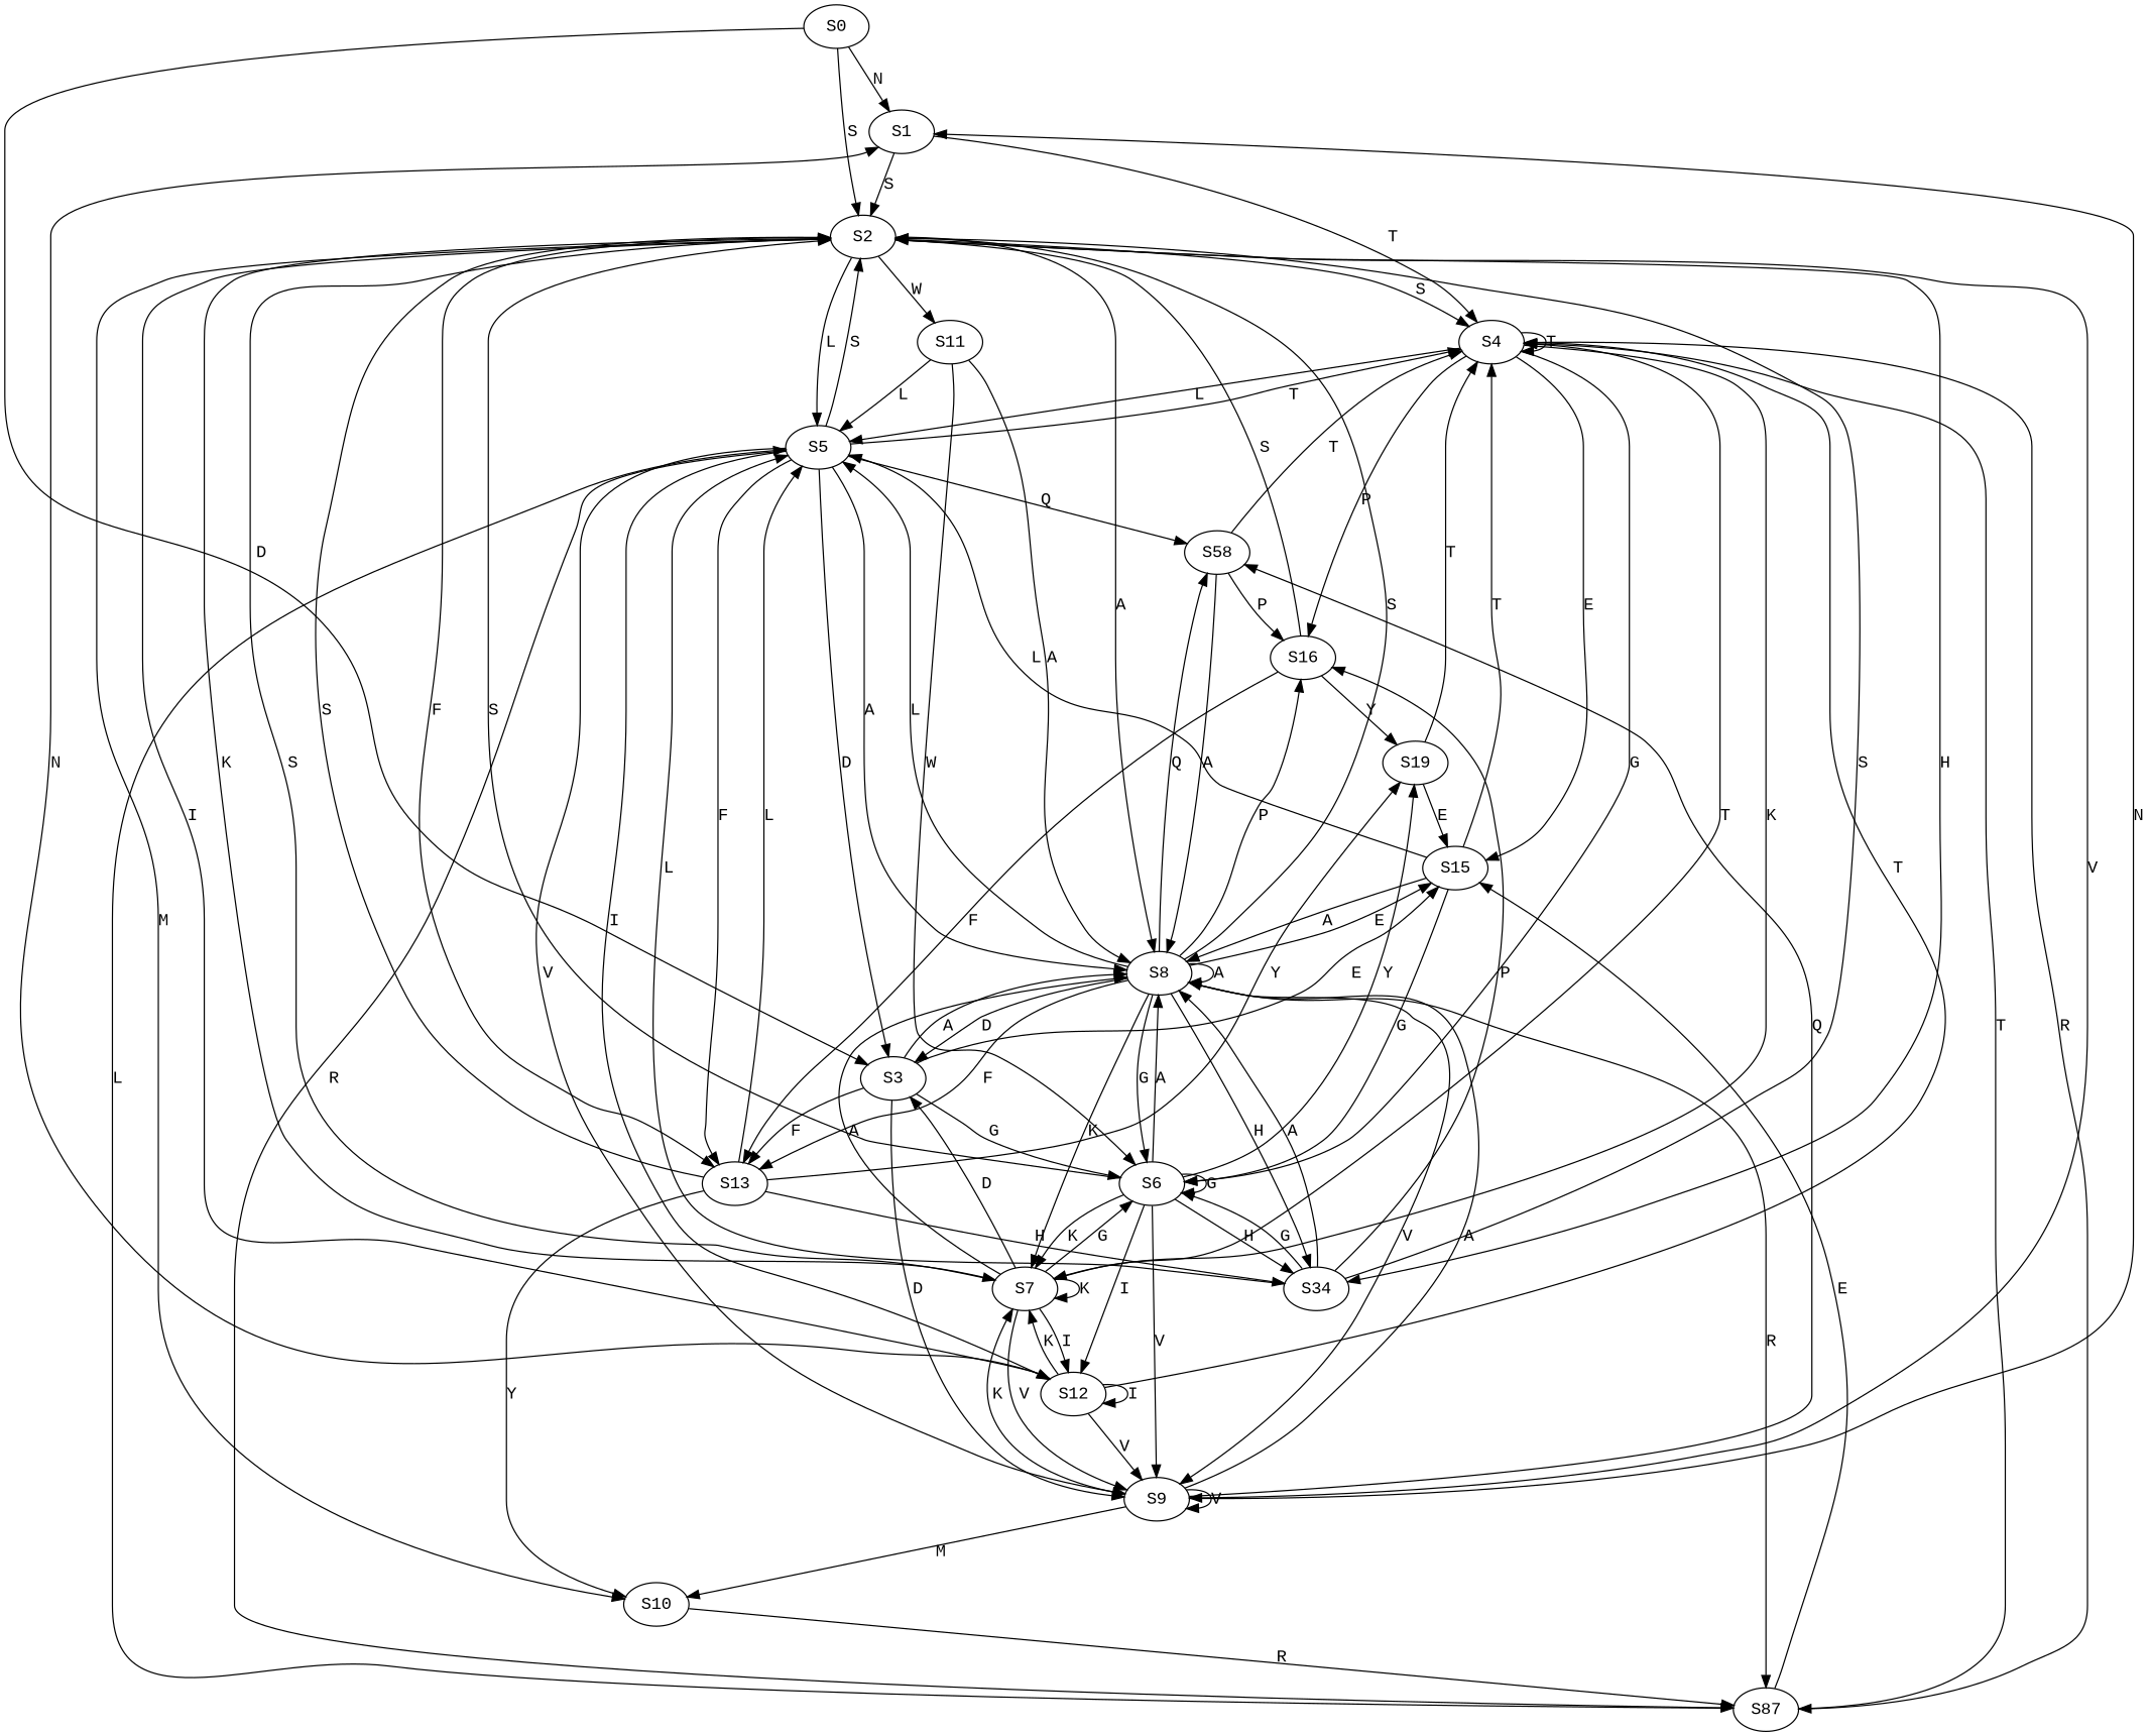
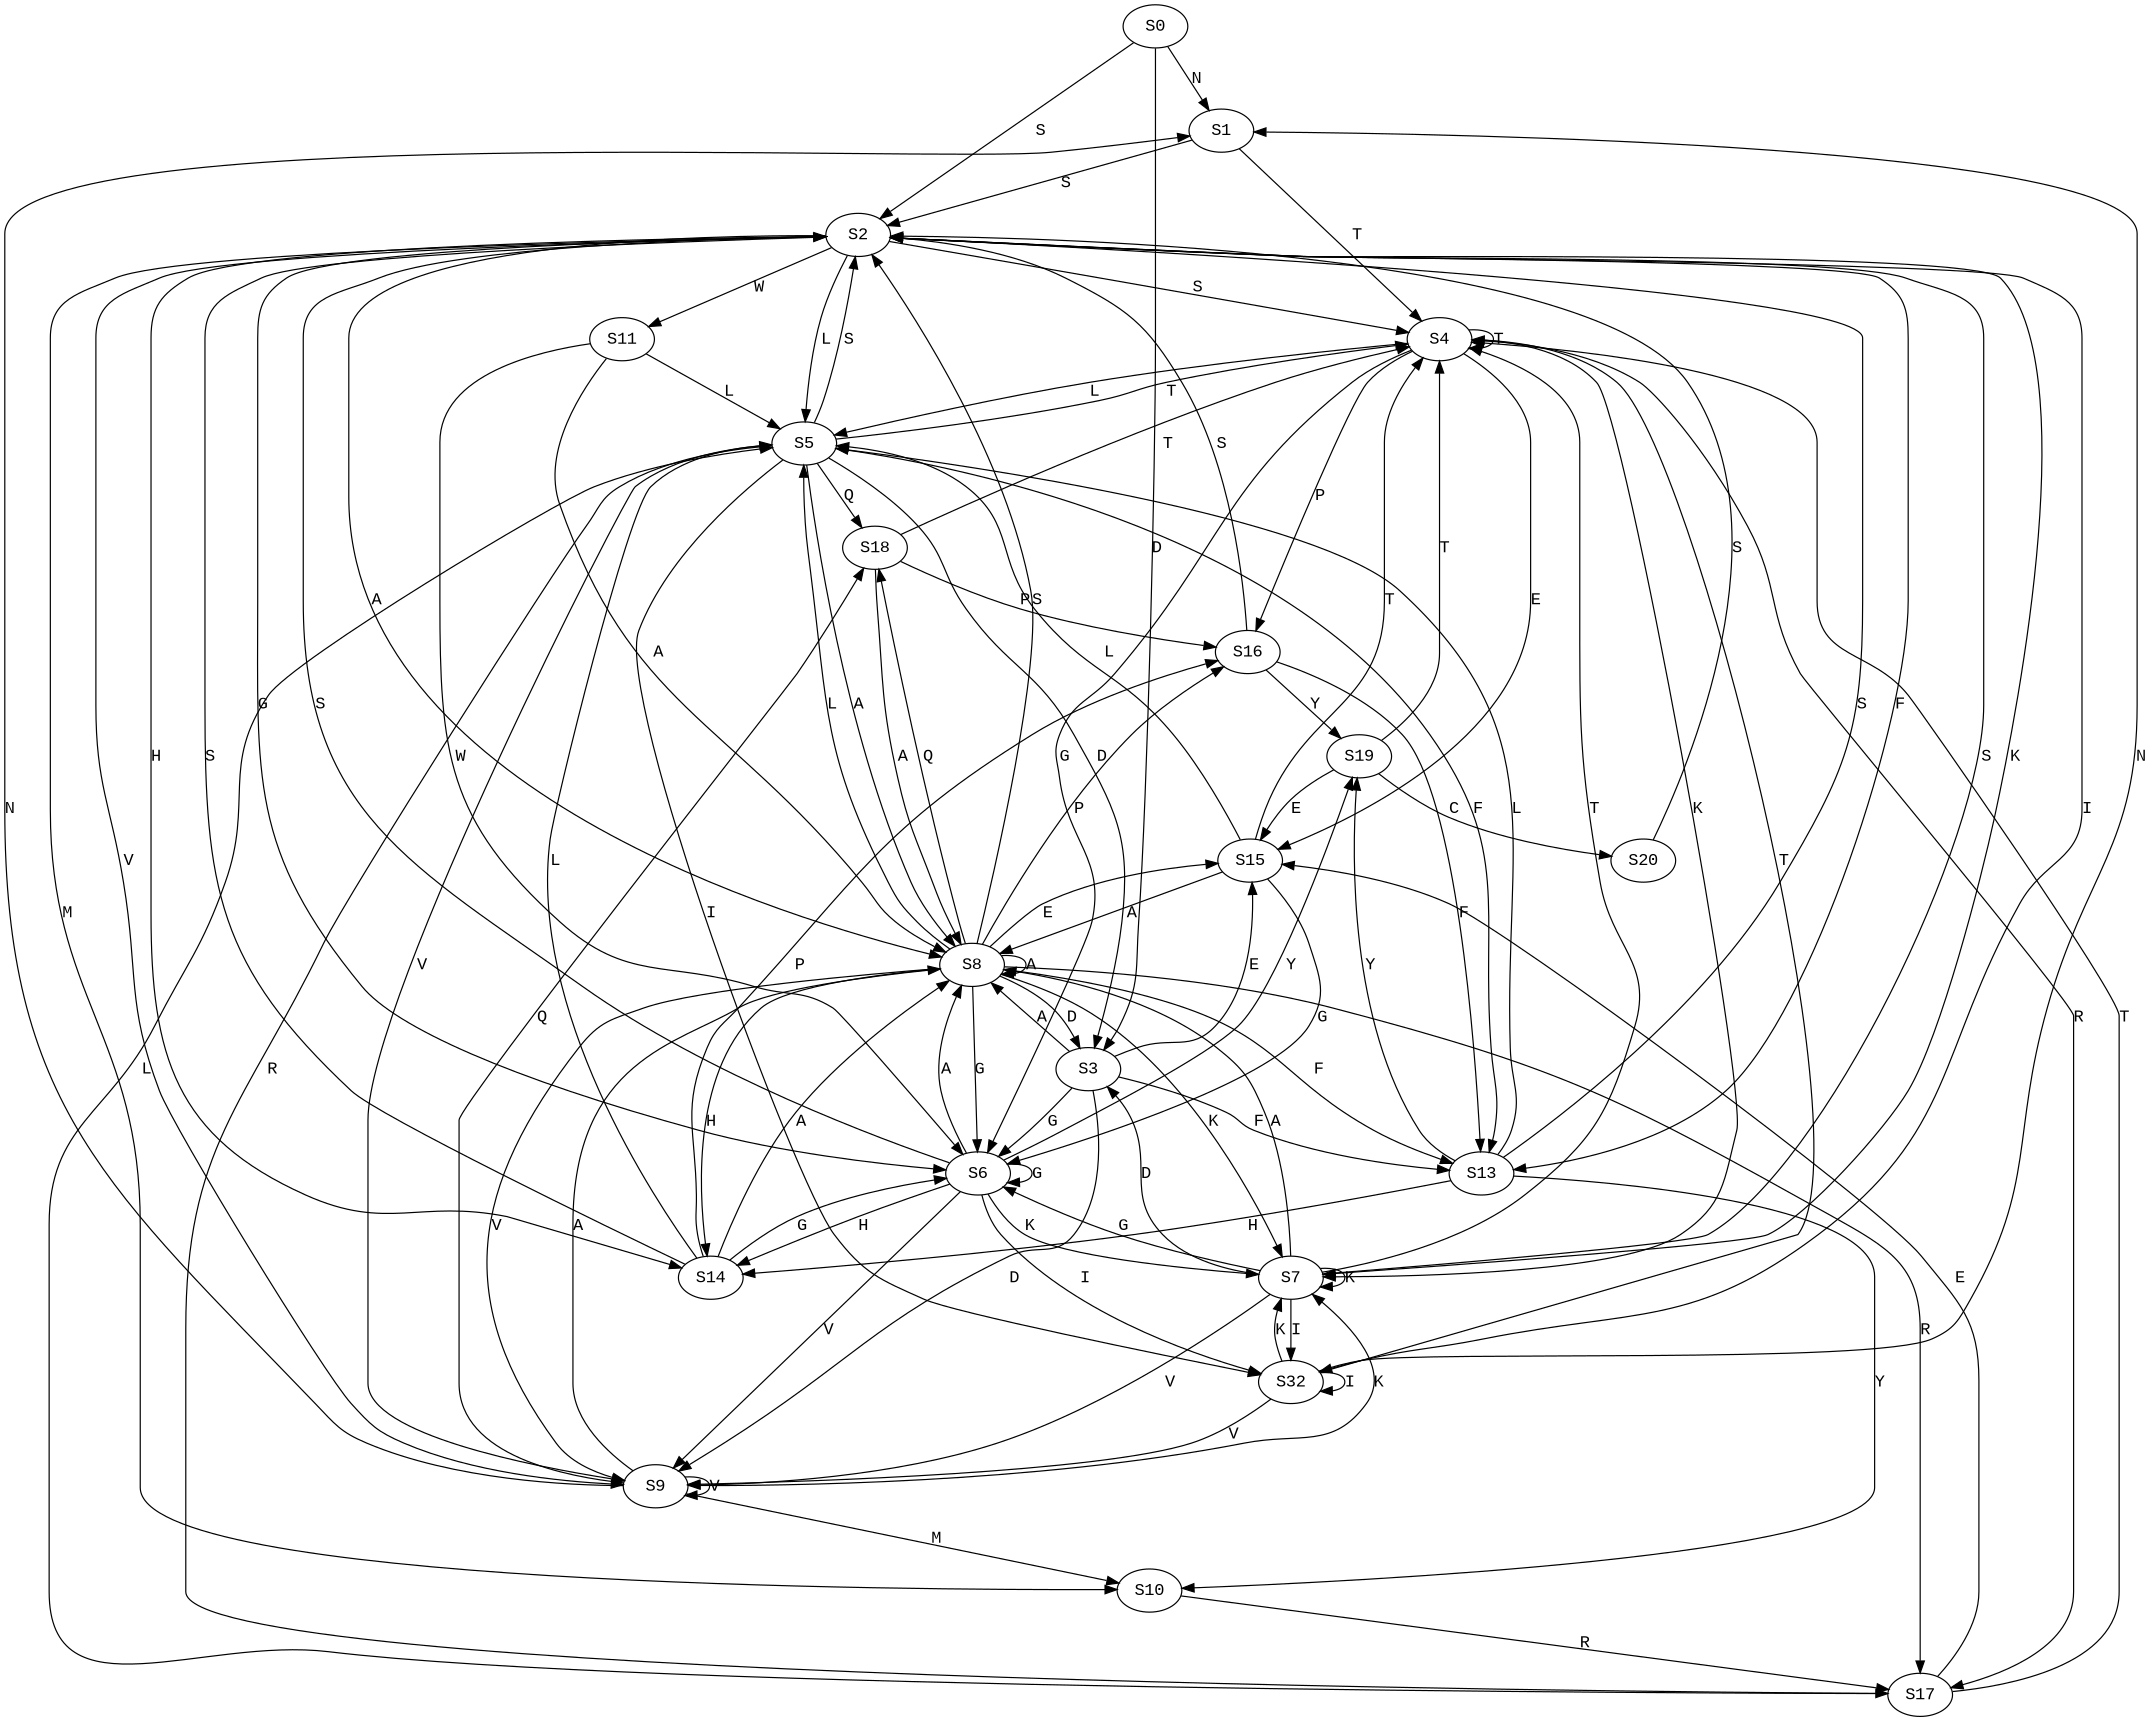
  strict digraph {
    fontname="Liberation Mono"
    node [fontname="Liberation Mono"]
    edge [fontname="Liberation Mono"]
    S0
    S1
    S2
    S3
    S4
    S5
    S6
    S7
    S8
    S9
    S10
    S11
-   S12
+   S12 [label=S32]
    S13
-   S14 [label=S34]
+   S14
    S15
    S16
-   S17 [label=S87]
-   S18 [label=S58]
+   S17
+   S18
    S19
+   S20
    S0 -> S1 [label=N]
    S0 -> S2 [label=S]
    S0 -> S3 [label=D]
    S1 -> S2 [label=S]
    S1 -> S4 [label=T]
    S2 -> S4 [label=S]
    S2 -> S5 [label=L]
+   S2 -> S6 [label=G]
    S2 -> S7 [label=K]
    S2 -> S8 [label=A]
    S2 -> S9 [label=V]
    S2 -> S10 [label=M]
    S2 -> S11 [label=W]
    S2 -> S12 [label=I]
    S2 -> S13 [label=F]
    S2 -> S14 [label=H]
    S3 -> S6 [label=G]
    S3 -> S8 [label=A]
    S3 -> S9 [label=D]
    S3 -> S13 [label=F]
    S3 -> S15 [label=E]
    S4 -> S4 [label=T]
    S4 -> S5 [label=L]
    S4 -> S6 [label=G]
    S4 -> S7 [label=K]
    S4 -> S15 [label=E]
    S4 -> S16 [label=P]
    S4 -> S17 [label=R]
    S5 -> S2 [label=S]
    S5 -> S3 [label=D]
    S5 -> S4 [label=T]
    S5 -> S8 [label=A]
    S5 -> S9 [label=V]
    S5 -> S12 [label=I]
    S5 -> S13 [label=F]
    S5 -> S17 [label=R]
    S5 -> S18 [label=Q]
    S6 -> S2 [label=S]
    S6 -> S6 [label=G]
    S6 -> S7 [label=K]
    S6 -> S8 [label=A]
    S6 -> S9 [label=V]
    S6 -> S12 [label=I]
    S6 -> S14 [label=H]
    S6 -> S19 [label=Y]
    S7 -> S2 [label=S]
    S7 -> S3 [label=D]
    S7 -> S4 [label=T]
    S7 -> S6 [label=G]
    S7 -> S7 [label=K]
    S7 -> S8 [label=A]
    S7 -> S9 [label=V]
    S7 -> S12 [label=I]
    S8 -> S2 [label=S]
    S8 -> S3 [label=D]
    S8 -> S5 [label=L]
    S8 -> S6 [label=G]
    S8 -> S7 [label=K]
    S8 -> S8 [label=A]
    S8 -> S9 [label=V]
    S8 -> S13 [label=F]
    S8 -> S14 [label=H]
    S8 -> S15 [label=E]
    S8 -> S16 [label=P]
    S8 -> S17 [label=R]
    S8 -> S18 [label=Q]
    S9 -> S1 [label=N]
    S9 -> S7 [label=K]
    S9 -> S8 [label=A]
    S9 -> S9 [label=V]
    S9 -> S10 [label=M]
    S9 -> S18 [label=Q]
    S10 -> S17 [label=R]
    S11 -> S5 [label=L]
    S11 -> S6 [label=W]
    S11 -> S8 [label=A]
    S12 -> S1 [label=N]
    S12 -> S4 [label=T]
    S12 -> S7 [label=K]
    S12 -> S9 [label=V]
    S12 -> S12 [label=I]
    S13 -> S2 [label=S]
    S13 -> S5 [label=L]
    S13 -> S10 [label=Y]
    S13 -> S14 [label=H]
    S13 -> S19 [label=Y]
    S14 -> S2 [label=S]
    S14 -> S5 [label=L]
    S14 -> S6 [label=G]
    S14 -> S8 [label=A]
    S14 -> S16 [label=P]
    S15 -> S4 [label=T]
    S15 -> S5 [label=L]
    S15 -> S6 [label=G]
    S15 -> S8 [label=A]
    S16 -> S2 [label=S]
    S16 -> S13 [label=F]
    S16 -> S19 [label=Y]
    S17 -> S4 [label=T]
    S17 -> S5 [label=L]
    S17 -> S15 [label=E]
    S18 -> S4 [label=T]
    S18 -> S8 [label=A]
    S18 -> S16 [label=P]
    S19 -> S4 [label=T]
    S19 -> S15 [label=E]
+   S19 -> S20 [label=C]
+   S20 -> S2 [label=S]
  }
